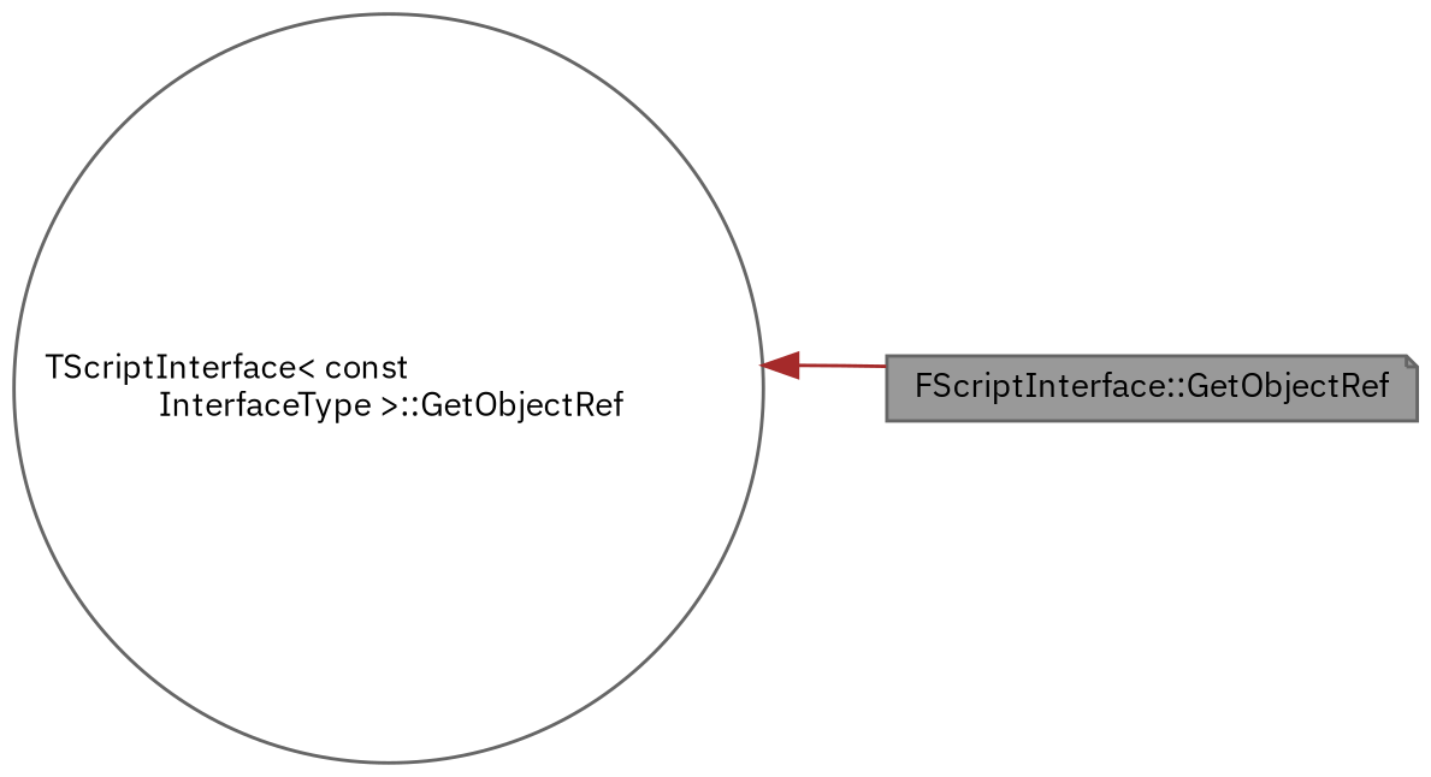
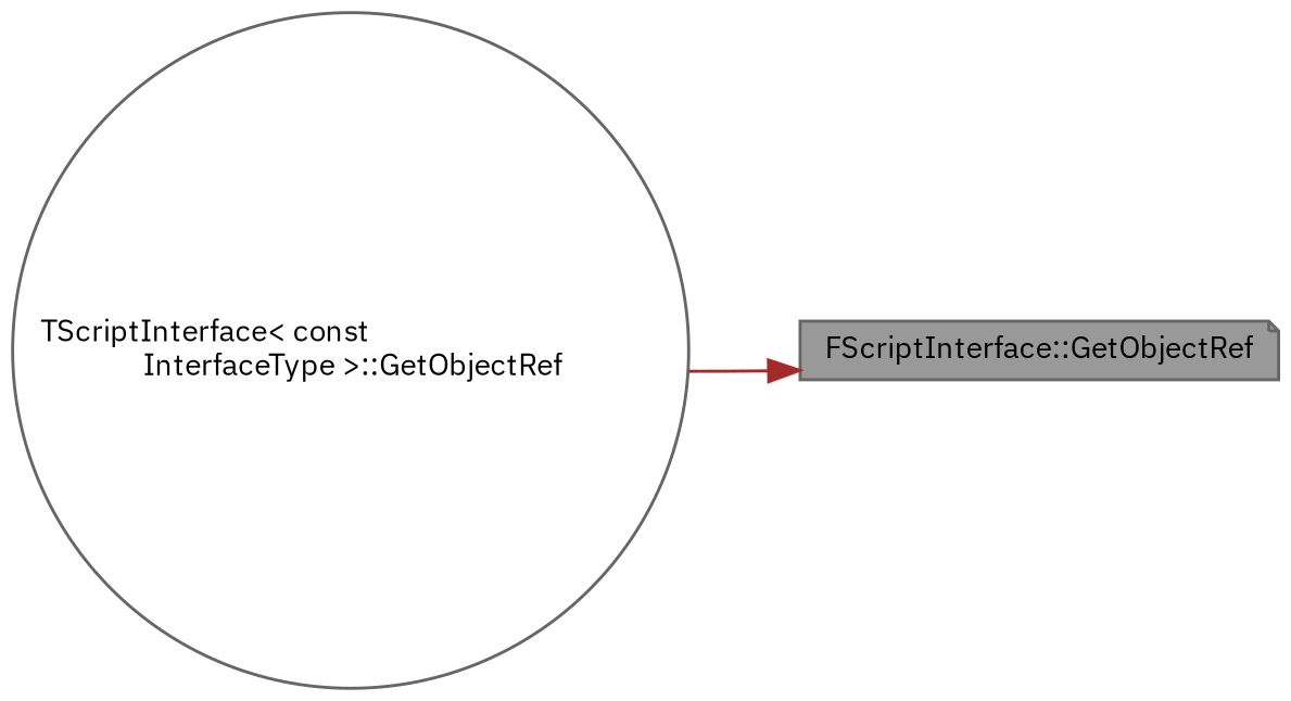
  digraph {
    rankdir=RL
    fontname="IBM Plex Sans"
    node [fontname="IBM Plex Sans" fontsize=10 style=filled]
    n1 [color=gray40 fillcolor=grey60 fontcolor=black height=0.2 label="FScriptInterface::GetObjectRef" shape=note width=0.4]
    n2 [color=grey40 fillcolor=white height=0.2 label="TScriptInterface\< const\l InterfaceType \>::GetObjectRef" shape=circle width=0.4]
-   n2 -> n1 [color=brown dir=back fontname="IBM Plex Sans" fontsize=10 labelfontname=Helvetica labelfontsize=10 style=solid]
+   n1 -> n2 [color=brown dir=back fontname="IBM Plex Sans" fontsize=10 labelfontname=Helvetica labelfontsize=10 style=solid]
  }
